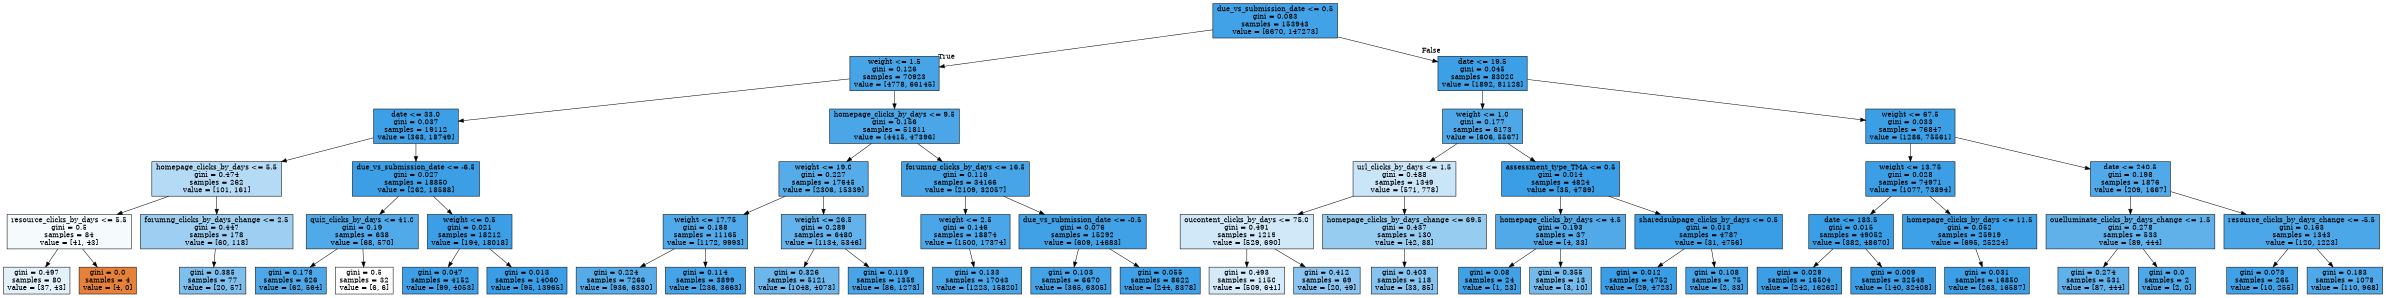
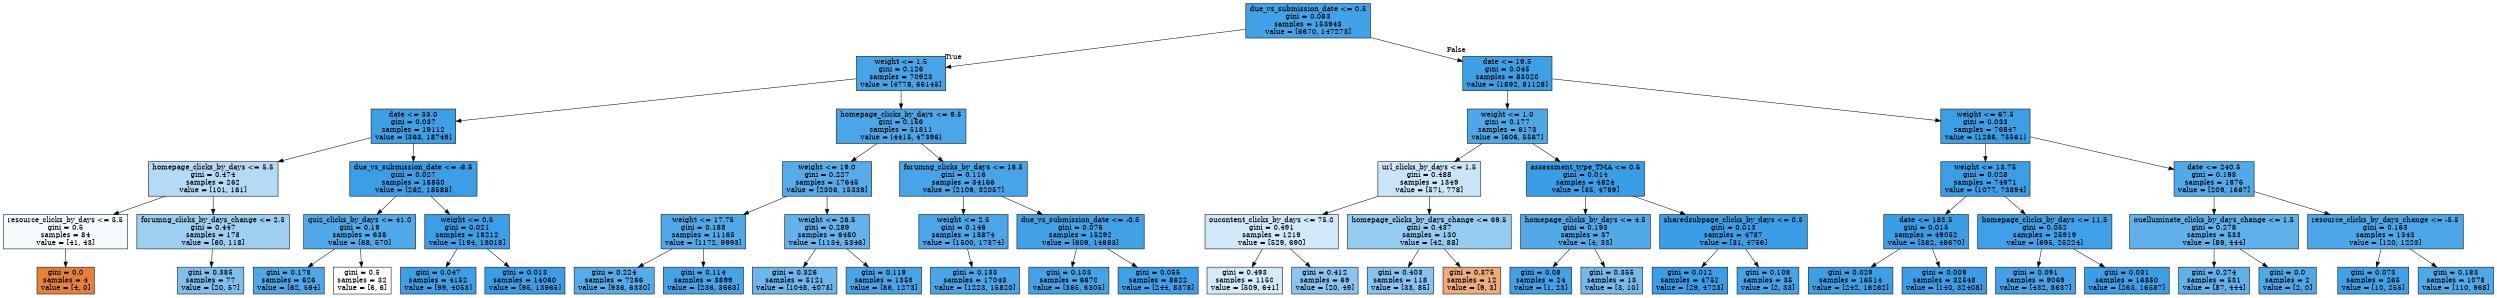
  digraph {
    node [color=black fillcolor="#399de5fb" shape=box style=filled]
    n1 [fillcolor="#399de5f3" label="due_vs_submission_date <= 0.5\ngini = 0.083\nsamples = 153943\nvalue = [6670, 147273]"]
    n2 [fillcolor="#399de5ed" label="weight <= 1.5\ngini = 0.126\nsamples = 70923\nvalue = [4778, 66145]"]
    n3 [fillcolor="#399de5f9" label="date <= 19.5\ngini = 0.045\nsamples = 83020\nvalue = [1892, 81128]"]
    n4 [fillcolor="#399de5fa" label="date <= 33.0\ngini = 0.037\nsamples = 19112\nvalue = [363, 18749]"]
    n5 [fillcolor="#399de5e7" label="homepage_clicks_by_days <= 9.5\ngini = 0.156\nsamples = 51811\nvalue = [4415, 47396]"]
    n6 [fillcolor="#399de5e3" label="weight <= 1.0\ngini = 0.177\nsamples = 6173\nvalue = [606, 5567]"]
    n7 [label="weight <= 67.5\ngini = 0.033\nsamples = 76847\nvalue = [1286, 75561]"]
    n8 [fillcolor="#399de55f" label="homepage_clicks_by_days <= 5.5\ngini = 0.474\nsamples = 262\nvalue = [101, 161]"]
    n9 [label="due_vs_submission_date <= -6.5\ngini = 0.027\nsamples = 18850\nvalue = [262, 18588]"]
    n10 [fillcolor="#399de5d9" label="weight <= 19.0\ngini = 0.227\nsamples = 17645\nvalue = [2306, 15339]"]
    n11 [fillcolor="#399de5ee" label="forumng_clicks_by_days <= 16.5\ngini = 0.116\nsamples = 34166\nvalue = [2109, 32057]"]
    n12 [fillcolor="#399de50c" label="resource_clicks_by_days <= 5.5\ngini = 0.5\nsamples = 84\nvalue = [41, 43]"]
    n13 [fillcolor="#399de57d" label="forumng_clicks_by_days_change <= 2.5\ngini = 0.447\nsamples = 178\nvalue = [60, 118]"]
    n14 [fillcolor="#399de5e1" label="quiz_clicks_by_days <= 41.0\ngini = 0.19\nsamples = 638\nvalue = [68, 570]"]
    n15 [fillcolor="#399de5fc" label="weight <= 0.5\ngini = 0.021\nsamples = 18212\nvalue = [194, 18018]"]
-   n16 [fillcolor="#399de524" label="gini = 0.497\nsamples = 80\nvalue = [37, 43]"]
    n17 [fillcolor="#e58139ff" label="gini = 0.0\nsamples = 4\nvalue = [4, 0]"]
    n18 [fillcolor="#399de5a6" label="gini = 0.385\nsamples = 77\nvalue = [20, 57]"]
    n19 [fillcolor="#399de5e3" label="gini = 0.178\nsamples = 626\nvalue = [62, 564]"]
    n20 [fillcolor="#e5813900" label="gini = 0.5\nsamples = 32\nvalue = [6, 6]"]
    n21 [fillcolor="#399de5f9" label="gini = 0.047\nsamples = 4152\nvalue = [99, 4053]"]
    n22 [fillcolor="#399de5fd" label="gini = 0.013\nsamples = 14060\nvalue = [95, 13965]"]
    n23 [fillcolor="#399de5e1" label="weight <= 17.75\ngini = 0.188\nsamples = 11165\nvalue = [1172, 9993]"]
    n24 [fillcolor="#399de5c9" label="weight <= 26.5\ngini = 0.289\nsamples = 6480\nvalue = [1134, 5346]"]
    n25 [fillcolor="#399de5e9" label="weight <= 2.5\ngini = 0.146\nsamples = 18874\nvalue = [1500, 17374]"]
    n26 [fillcolor="#399de5f4" label="due_vs_submission_date <= -0.5\ngini = 0.076\nsamples = 15292\nvalue = [609, 14683]"]
    n27 [fillcolor="#399de5d9" label="gini = 0.224\nsamples = 7266\nvalue = [936, 6330]"]
    n28 [fillcolor="#399de5ef" label="gini = 0.114\nsamples = 3899\nvalue = [236, 3663]"]
    n29 [fillcolor="#399de5bd" label="gini = 0.326\nsamples = 5121\nvalue = [1048, 4073]"]
    n30 [fillcolor="#399de5ee" label="gini = 0.119\nsamples = 1359\nvalue = [86, 1273]"]
    n31 [fillcolor="#399de5eb" label="gini = 0.133\nsamples = 17043\nvalue = [1223, 15820]"]
    n32 [fillcolor="#399de5f0" label="gini = 0.103\nsamples = 6670\nvalue = [365, 6305]"]
    n33 [fillcolor="#399de5f8" label="gini = 0.055\nsamples = 8622\nvalue = [244, 8378]"]
    n34 [fillcolor="#399de544" label="url_clicks_by_days <= 1.5\ngini = 0.488\nsamples = 1349\nvalue = [571, 778]"]
    n35 [fillcolor="#399de5fd" label="assessment_type_TMA <= 0.5\ngini = 0.014\nsamples = 4824\nvalue = [35, 4789]"]
    n36 [label="weight <= 13.75\ngini = 0.028\nsamples = 74971\nvalue = [1077, 73894]"]
    n37 [fillcolor="#399de5df" label="date <= 240.5\ngini = 0.198\nsamples = 1876\nvalue = [209, 1667]"]
    n38 [fillcolor="#399de53b" label="oucontent_clicks_by_days <= 75.0\ngini = 0.491\nsamples = 1219\nvalue = [529, 690]"]
    n39 [fillcolor="#399de585" label="homepage_clicks_by_days_change <= 69.5\ngini = 0.437\nsamples = 130\nvalue = [42, 88]"]
    n40 [fillcolor="#399de5e0" label="homepage_clicks_by_days <= 4.5\ngini = 0.193\nsamples = 37\nvalue = [4, 33]"]
    n41 [fillcolor="#399de5fd" label="sharedsubpage_clicks_by_days <= 0.5\ngini = 0.013\nsamples = 4787\nvalue = [31, 4756]"]
    n42 [fillcolor="#399de535" label="gini = 0.493\nsamples = 1150\nvalue = [509, 641]"]
    n43 [fillcolor="#399de597" label="gini = 0.412\nsamples = 69\nvalue = [20, 49]"]
    n44 [fillcolor="#399de59c" label="gini = 0.403\nsamples = 118\nvalue = [33, 85]"]
+   n45 [fillcolor="#e58139aa" label="gini = 0.375\nsamples = 12\nvalue = [9, 3]"]
    n46 [fillcolor="#399de5f4" label="gini = 0.08\nsamples = 24\nvalue = [1, 23]"]
    n47 [fillcolor="#399de5b3" label="gini = 0.355\nsamples = 13\nvalue = [3, 10]"]
    n48 [fillcolor="#399de5fd" label="gini = 0.012\nsamples = 4752\nvalue = [29, 4723]"]
-   n49 [fillcolor="#399de5f0" label="gini = 0.108\nsamples = 75\nvalue = [2, 33]"]
+   n49 [fillcolor="#399de5f0" label="gini = 0.108\nsamples = 35\nvalue = [2, 33]"]
    n50 [fillcolor="#399de5fd" label="date <= 183.5\ngini = 0.015\nsamples = 49052\nvalue = [382, 48670]"]
    n51 [fillcolor="#399de5f8" label="homepage_clicks_by_days <= 11.5\ngini = 0.052\nsamples = 25919\nvalue = [695, 25224]"]
    n52 [fillcolor="#399de5cc" label="ouelluminate_clicks_by_days_change <= 1.5\ngini = 0.278\nsamples = 533\nvalue = [89, 444]"]
    n53 [fillcolor="#399de5e6" label="resource_clicks_by_days_change <= -5.5\ngini = 0.163\nsamples = 1343\nvalue = [120, 1223]"]
-   n54 [label="gini = 0.029\nsamples = 16504\nvalue = [242, 16262]"]
+   n54 [label="gini = 0.029\nsamples = 16514\nvalue = [242, 16262]"]
    n55 [fillcolor="#399de5fe" label="gini = 0.009\nsamples = 32548\nvalue = [140, 32408]"]
+   n56 [fillcolor="#399de5f2" label="gini = 0.091\nsamples = 9069\nvalue = [432, 8637]"]
    n57 [label="gini = 0.031\nsamples = 16850\nvalue = [263, 16587]"]
    n58 [fillcolor="#399de5cd" label="gini = 0.274\nsamples = 531\nvalue = [87, 444]"]
    n59 [fillcolor="#399de5e3" label="gini = 0.0\nsamples = 2\nvalue = [2, 0]"]
    n60 [fillcolor="#399de5f5" label="gini = 0.073\nsamples = 265\nvalue = [10, 255]"]
    n61 [fillcolor="#399de5e2" label="gini = 0.183\nsamples = 1078\nvalue = [110, 968]"]
    n1 -> n2 [headlabel=True labelangle=45 labeldistance=2.5]
    n1 -> n3 [headlabel=False labelangle=-45 labeldistance=2.5]
    n2 -> n4
    n2 -> n5
    n3 -> n6
    n3 -> n7
    n4 -> n8
    n4 -> n9
    n5 -> n10
    n5 -> n11
    n6 -> n34
    n6 -> n35
    n7 -> n36
    n7 -> n37
    n8 -> n12
    n8 -> n13
    n9 -> n14
    n9 -> n15
    n10 -> n23
    n10 -> n24
    n11 -> n25
    n11 -> n26
-   n12 -> n16
    n12 -> n17
    n13 -> n18
    n14 -> n19
    n14 -> n20
    n15 -> n21
    n15 -> n22
    n23 -> n27
    n23 -> n28
    n24 -> n29
    n24 -> n30
    n25 -> n31
    n26 -> n32
    n26 -> n33
    n34 -> n38
    n34 -> n39
    n35 -> n40
    n35 -> n41
    n36 -> n50
    n36 -> n51
    n37 -> n52
    n37 -> n53
    n38 -> n42
    n38 -> n43
    n39 -> n44
+   n39 -> n45
    n40 -> n46
    n40 -> n47
    n41 -> n48
    n41 -> n49
    n50 -> n54
    n50 -> n55
+   n51 -> n56
    n51 -> n57
    n52 -> n58
    n52 -> n59
    n53 -> n60
    n53 -> n61
  }
